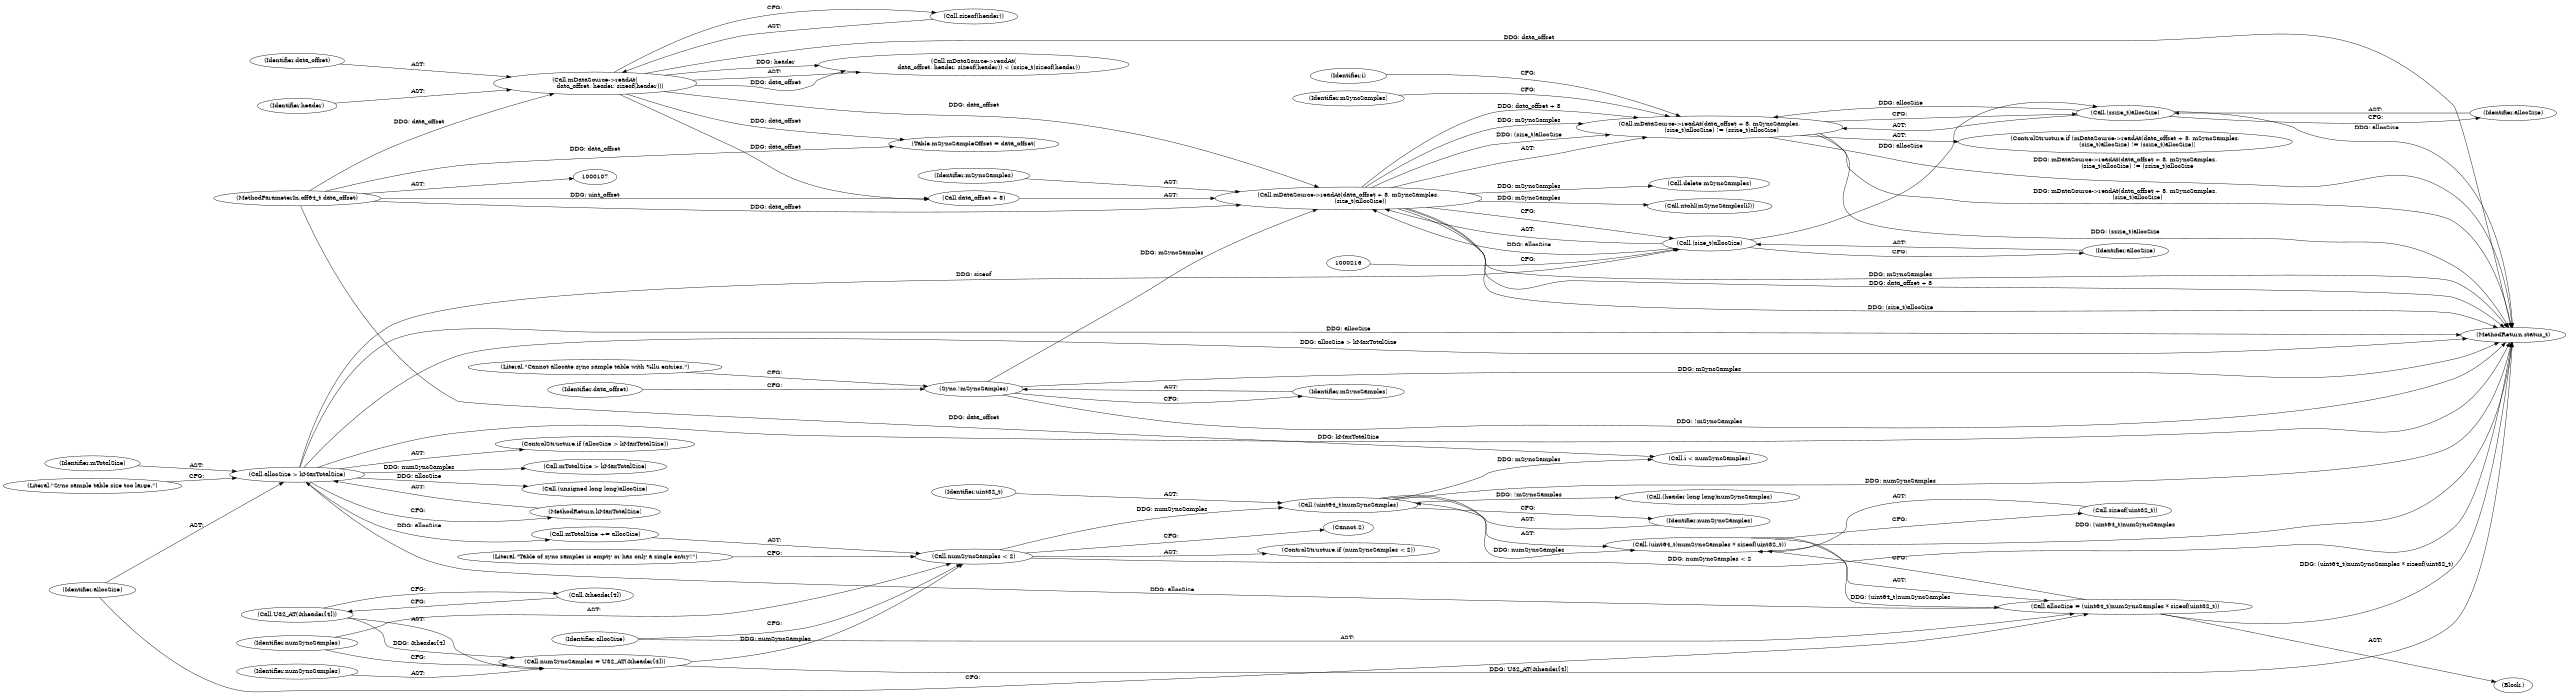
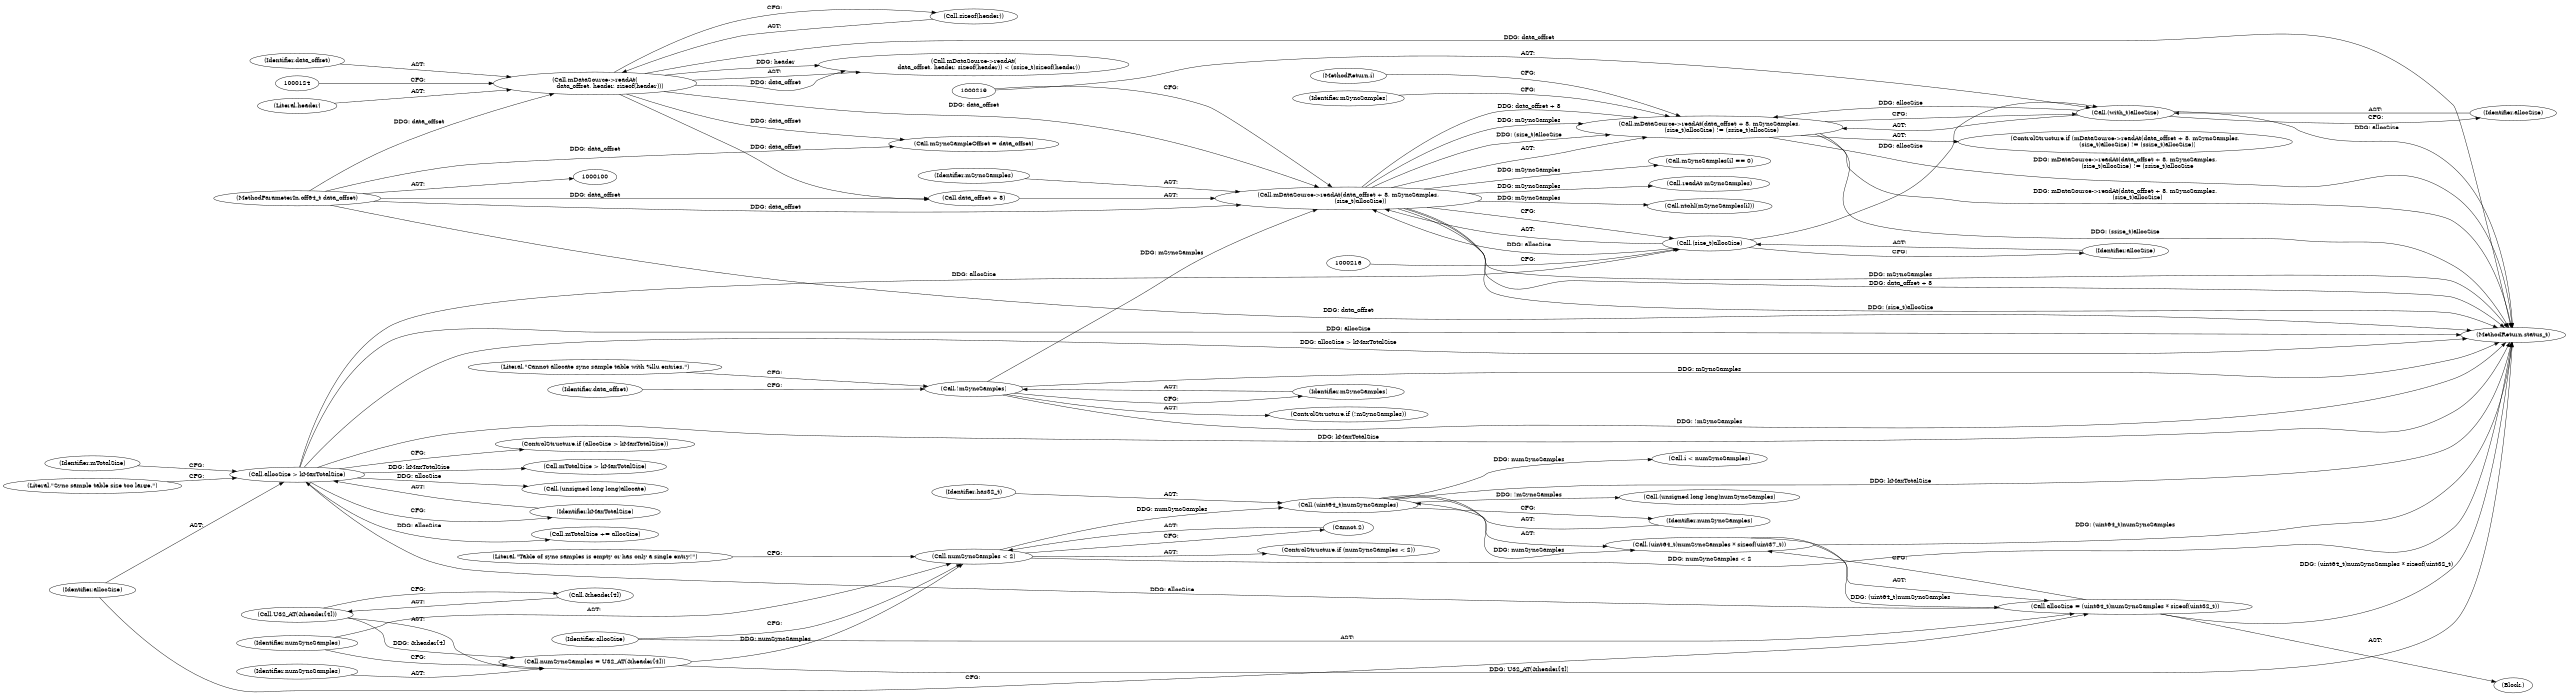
  digraph {
    rankdir=LR
    n1 [label="(Call,mDataSource->readAt(data_offset + 8, mSyncSamples,\n             (size_t)allocSize) != (ssize_t)allocSize)"]
-   n2 [label="(Call,(ssize_t)allocSize)"]
+   n2 [label="(Call,(with_t)allocSize)"]
    n3 [label="(MethodReturn,status_t)"]
    n4 [label="(ControlStructure,if (mDataSource->readAt(data_offset + 8, mSyncSamples,\n             (size_t)allocSize) != (ssize_t)allocSize))"]
    n5 [label="(Identifier,allocSize)"]
    n6 [label="(Call,mDataSource->readAt(data_offset + 8, mSyncSamples,\n             (size_t)allocSize))"]
    n7 [label="(Call,(size_t)allocSize)"]
-   n8 [label="(Call,delete mSyncSamples)"]
+   n8 [label="(Call,readAt mSyncSamples)"]
    n9 [label="(Call,ntohl(mSyncSamples[i]))"]
+   n10 [label="(Call,mSyncSamples[i] == 0)"]
    n11 [label="(Identifier,allocSize)"]
    n12 [label="(Call,mDataSource->readAt(\n                data_offset, header, sizeof(header)))"]
    n13 [label="(Call,mDataSource->readAt(\n                data_offset, header, sizeof(header)) < (ssize_t)sizeof(header))"]
    n14 [label="(Call,data_offset + 8)"]
-   n15 [label="(Table,mSyncSampleOffset = data_offset)"]
+   n15 [label="(Call,mSyncSampleOffset = data_offset)"]
    n16 [label="(Call,sizeof(header))"]
    n17 [label="(MethodParameterIn,off64_t data_offset)"]
-   1000100 [label=1000107]
-   n19 [label="(Sync,!mSyncSamples)"]
+   1000100
+   n19 [label="(Call,!mSyncSamples)"]
+   n20 [label="(ControlStructure,if (!mSyncSamples))"]
    n21 [label="(Identifier,mSyncSamples)"]
    n22 [label="(Call,allocSize > kMaxTotalSize)"]
    n23 [label="(Call,mTotalSize > kMaxTotalSize)"]
    n24 [label="(Call,mTotalSize += allocSize)"]
-   n25 [label="(MethodReturn,kMaxTotalSize)"]
+   n25 [label="(Identifier,kMaxTotalSize)"]
    n26 [label="(ControlStructure,if (allocSize > kMaxTotalSize))"]
-   n27 [label="(Call,(unsigned long long)allocSize)"]
+   n27 [label="(Call,(unsigned long long)allocate)"]
    n28 [label="(Call,allocSize = (uint64_t)numSyncSamples * sizeof(uint32_t))"]
-   n29 [label="(Call,(uint64_t)numSyncSamples * sizeof(uint32_t))"]
+   n29 [label="(Call,(uint64_t)numSyncSamples * sizeof(uint37_t))"]
    n30 [label="(Block,)"]
-   n31 [label="(Call,sizeof(uint32_t))"]
    n32 [label="(Call,(uint64_t)numSyncSamples)"]
-   n33 [label="(Call,(header long long)numSyncSamples)"]
+   n33 [label="(Call,(unsigned long long)numSyncSamples)"]
    n34 [label="(Identifier,numSyncSamples)"]
    n35 [label="(Call,i < numSyncSamples)"]
    n36 [label="(Call,numSyncSamples < 2)"]
    n37 [label="(ControlStructure,if (numSyncSamples < 2))"]
    n38 [label="(Cannot,2)"]
    n39 [label="(Call,numSyncSamples = U32_AT(&header[4]))"]
    n40 [label="(Call,U32_AT(&header[4]))"]
    n41 [label="(Call,&header[4])"]
-   n42 [label="(Identifier,i)"]
+   n42 [label="(MethodReturn,i)"]
    n43 [label="(Identifier,mSyncSamples)"]
    n44 [label="(Identifier,data_offset)"]
    n45 [label="(Identifier,allocSize)"]
    n46 [label="(Identifier,numSyncSamples)"]
-   n47 [label="(Identifier,header)"]
+   n47 [label="(Literal,header)"]
    n48 [label="(Identifier,allocSize)"]
    n49 [label="(Identifier,data_offset)"]
-   n50 [label="(Identifier,uint32_t)"]
+   n50 [label="(Identifier,has32_t)"]
    n51 [label="(Identifier,mSyncSamples)"]
    n52 [label="(Identifier,numSyncSamples)"]
    n53 [label="(Literal,\"Sync sample table size too large.\")"]
    n54 [label="(Literal,\"Cannot allocate sync sample table with %llu entries.\")"]
    n55 [label="(Literal,\"Table of sync samples is empty or has only a single entry!\")"]
    n56 [label="(Identifier,mTotalSize)"]
+   1000219
+   1000124
    1000216
    n1 -> n2 [label="CFG: "]
    n1 -> n3 [label="DDG: mDataSource->readAt(data_offset + 8, mSyncSamples,\n             (size_t)allocSize) != (ssize_t)allocSize"]
    n1 -> n3 [label="DDG: mDataSource->readAt(data_offset + 8, mSyncSamples,\n             (size_t)allocSize)"]
    n1 -> n3 [label="DDG: (ssize_t)allocSize"]
    n1 -> n4 [label="AST: "]
    n2 -> n1 [label="AST: "]
    n2 -> n1 [label="DDG: allocSize"]
    n2 -> n3 [label="DDG: allocSize"]
    n2 -> n5 [label="CFG: "]
    n5 -> n2 [label="AST: "]
    n6 -> n1 [label="AST: "]
    n6 -> n1 [label="DDG: data_offset + 8"]
    n6 -> n1 [label="DDG: mSyncSamples"]
    n6 -> n1 [label="DDG: (size_t)allocSize"]
    n6 -> n3 [label="DDG: mSyncSamples"]
    n6 -> n3 [label="DDG: data_offset + 8"]
    n6 -> n3 [label="DDG: (size_t)allocSize"]
    n6 -> n7 [label="CFG: "]
    n6 -> n8 [label="DDG: mSyncSamples"]
    n6 -> n9 [label="DDG: mSyncSamples"]
+   n6 -> n10 [label="DDG: mSyncSamples"]
    n7 -> n2 [label="DDG: allocSize"]
    n7 -> n6 [label="AST: "]
    n7 -> n6 [label="DDG: allocSize"]
    n7 -> n11 [label="CFG: "]
    n11 -> n7 [label="AST: "]
    n12 -> n3 [label="DDG: data_offset"]
    n12 -> n6 [label="DDG: data_offset"]
    n12 -> n13 [label="AST: "]
    n12 -> n13 [label="DDG: data_offset"]
    n12 -> n13 [label="DDG: header"]
    n12 -> n14 [label="DDG: data_offset"]
    n12 -> n15 [label="DDG: data_offset"]
    n12 -> n16 [label="CFG: "]
    n14 -> n6 [label="AST: "]
    n16 -> n12 [label="AST: "]
-   n17 -> n35 [label="DDG: data_offset"]
+   n17 -> n3 [label="DDG: data_offset"]
    n17 -> n6 [label="DDG: data_offset"]
    n17 -> n12 [label="DDG: data_offset"]
-   n17 -> n14 [label="DDG: uint_offset"]
+   n17 -> n14 [label="DDG: data_offset"]
    n17 -> n15 [label="DDG: data_offset"]
    n17 -> 1000100 [label="AST: "]
    n19 -> n3 [label="DDG: mSyncSamples"]
    n19 -> n3 [label="DDG: !mSyncSamples"]
    n19 -> n6 [label="DDG: mSyncSamples"]
+   n19 -> n20 [label="AST: "]
    n19 -> n21 [label="CFG: "]
    n21 -> n19 [label="AST: "]
    n22 -> n3 [label="DDG: allocSize"]
    n22 -> n3 [label="DDG: allocSize > kMaxTotalSize"]
    n22 -> n3 [label="DDG: kMaxTotalSize"]
-   n22 -> n7 [label="DDG: sizeof"]
-   n22 -> n23 [label="DDG: numSyncSamples"]
+   n22 -> n7 [label="DDG: allocSize"]
+   n22 -> n23 [label="DDG: kMaxTotalSize"]
    n22 -> n24 [label="DDG: allocSize"]
    n22 -> n25 [label="CFG: "]
-   n22 -> n26 [label="AST: "]
+   n22 -> n26 [label="CFG: "]
    n22 -> n27 [label="DDG: allocSize"]
    n25 -> n22 [label="AST: "]
    n28 -> n3 [label="DDG: (uint64_t)numSyncSamples * sizeof(uint32_t)"]
    n28 -> n22 [label="DDG: allocSize"]
    n28 -> n29 [label="CFG: "]
    n28 -> n30 [label="AST: "]
    n29 -> n3 [label="DDG: (uint64_t)numSyncSamples"]
    n29 -> n28 [label="AST: "]
    n29 -> n28 [label="DDG: (uint64_t)numSyncSamples"]
-   n29 -> n31 [label="CFG: "]
-   n31 -> n29 [label="AST: "]
-   n32 -> n3 [label="DDG: numSyncSamples"]
+   n32 -> n3 [label="DDG: kMaxTotalSize"]
    n32 -> n29 [label="AST: "]
    n32 -> n29 [label="DDG: numSyncSamples"]
    n32 -> n33 [label="DDG: !mSyncSamples"]
    n32 -> n34 [label="CFG: "]
-   n32 -> n35 [label="DDG: mSyncSamples"]
+   n32 -> n35 [label="DDG: numSyncSamples"]
    n34 -> n32 [label="AST: "]
    n36 -> n3 [label="DDG: numSyncSamples < 2"]
    n36 -> n32 [label="DDG: numSyncSamples"]
    n36 -> n37 [label="AST: "]
    n36 -> n38 [label="CFG: "]
-   n24 -> n36 [label="AST: "]
+   n38 -> n36 [label="AST: "]
    n39 -> n3 [label="DDG: U32_AT(&header[4])"]
    n39 -> n36 [label="DDG: numSyncSamples"]
    n40 -> n39 [label="AST: "]
    n40 -> n39 [label="DDG: &header[4]"]
    n40 -> n41 [label="CFG: "]
-   n41 -> n40 [label="CFG: "]
+   n41 -> n40 [label="AST: "]
    n42 -> n1 [label="CFG: "]
    n43 -> n1 [label="CFG: "]
    n44 -> n19 [label="CFG: "]
    n45 -> n28 [label="AST: "]
    n45 -> n36 [label="CFG: "]
    n46 -> n39 [label="AST: "]
    n47 -> n12 [label="AST: "]
    n48 -> n22 [label="AST: "]
    n48 -> n28 [label="CFG: "]
    n49 -> n12 [label="AST: "]
    n50 -> n32 [label="AST: "]
    n51 -> n6 [label="AST: "]
    n52 -> n36 [label="AST: "]
    n52 -> n39 [label="CFG: "]
    n53 -> n22 [label="CFG: "]
    n54 -> n19 [label="CFG: "]
    n55 -> n36 [label="CFG: "]
-   n56 -> n22 [label="AST: "]
+   n56 -> n22 [label="CFG: "]
+   1000219 -> n2 [label="AST: "]
+   1000219 -> n6 [label="CFG: "]
+   1000124 -> n12 [label="CFG: "]
    1000216 -> n7 [label="CFG: "]
  }
